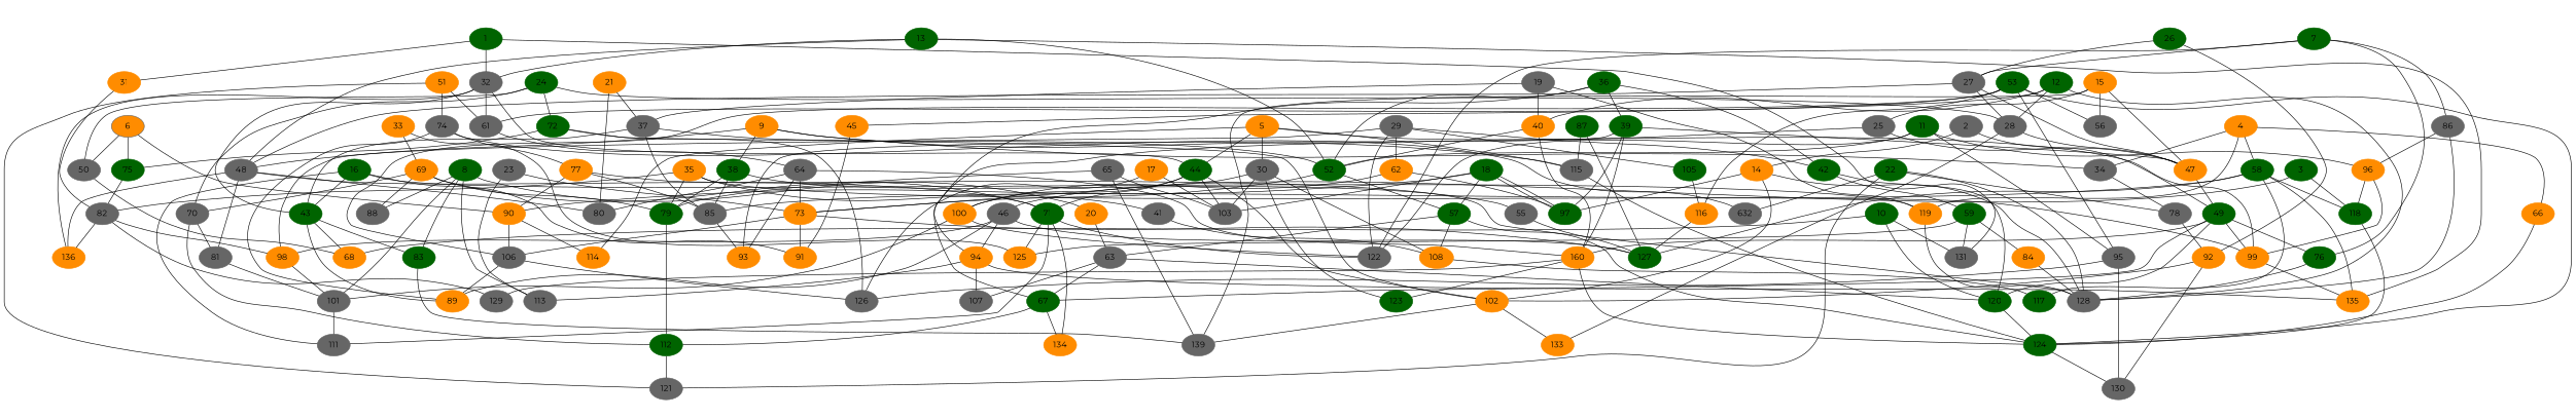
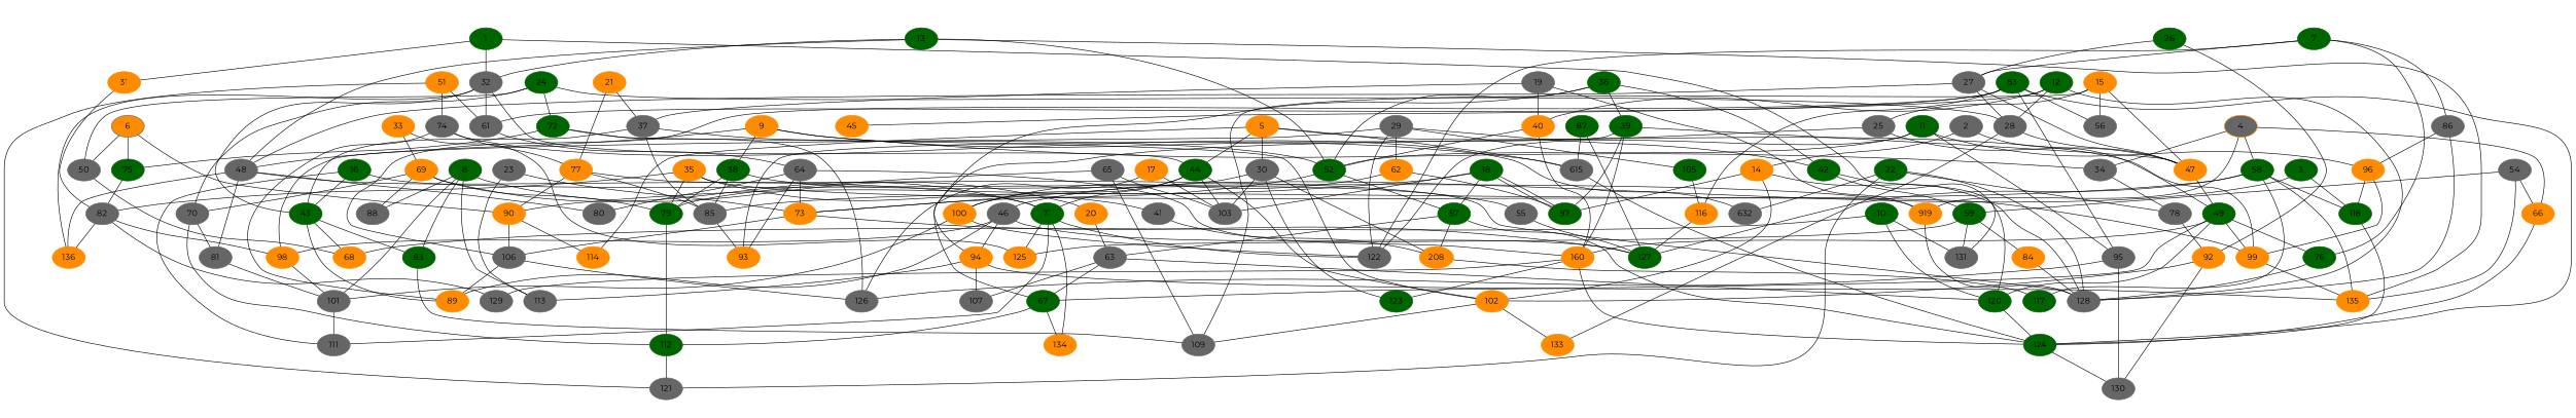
  graph {
    fontname=Montserrat
    node [color=gray40 fontname=Montserrat style=filled]
    edge [fontname=Montserrat]
    1 [color=darkgreen]
    31 [color=darkorange]
    32
    131
    82
    44 [color=darkgreen]
    43 [color=darkgreen]
    61
    136 [color=darkorange]
    14 [color=darkorange]
    2
    49 [color=darkgreen]
    128
    97 [color=darkgreen]
    102 [color=darkorange]
    99 [color=darkorange]
    76 [color=darkgreen]
    120 [color=darkgreen]
    67 [color=darkgreen]
    n20 [color=darkorange label=160]
    3 [color=darkgreen]
    46
    118 [color=darkgreen]
    98 [color=darkorange]
    94 [color=darkorange]
    89 [color=darkorange]
    127 [color=darkgreen]
    124 [color=darkgreen]
-   4 [color=darkorange]
+   4 [color=darkorange fillcolor=gray40]
    34
    58 [color=darkgreen]
    66 [color=darkorange]
-   119 [color=darkorange]
+   119 [color=darkorange label=919]
    78
    135 [color=darkorange]
    85
    117 [color=darkgreen]
    5 [color=darkorange]
    30
    114 [color=darkorange]
-   115
+   115 [label=615]
    103
    73 [color=darkorange]
-   108 [color=darkorange]
+   108 [color=darkorange label=208]
    123 [color=darkgreen]
    71 [color=darkgreen]
    100 [color=darkorange]
    6 [fillcolor=darkorange]
    50
    75 [color=darkgreen]
    90 [color=darkorange]
    68 [color=darkorange]
    106
    7 [color=darkgreen]
    27
    86
    122
    48
    28
    47 [color=darkorange]
    96 [color=darkorange]
    8 [color=darkgreen]
    20 [color=darkorange]
    83 [color=darkgreen]
    88
    101
    113
    63
-   109 [label=139]
+   109
    111
    9 [color=darkorange]
    38 [color=darkgreen]
    79 [color=darkgreen]
    55
    80
    81
    10 [color=darkgreen]
    11 [color=darkgreen]
    52 [color=darkgreen]
    95
    57 [color=darkgreen]
    126
    130
    12 [color=darkgreen]
    40 [color=darkorange]
    45 [color=darkorange]
    133 [color=darkorange]
-   91 [color=darkorange]
    13 [color=darkgreen]
    15 [color=darkorange]
    25
    56
    16 [color=darkgreen]
    17 [color=darkorange]
    18 [color=darkgreen]
    19
    37
    107
    21 [color=darkorange]
    22 [color=darkgreen]
    121
    n102 [label=632]
    92 [color=darkorange]
    23
    24 [color=darkgreen]
    70
    72 [color=darkgreen]
    112 [color=darkgreen]
    134 [color=darkorange]
    26 [color=darkgreen]
    29
    42 [color=darkgreen]
    62 [color=darkorange]
    105 [color=darkgreen]
    59 [color=darkgreen]
    116 [color=darkorange]
    129
    64
    33 [color=darkorange]
    69 [color=darkorange]
    125 [color=darkorange]
    35 [color=darkorange]
    41
    36 [color=darkgreen]
    39 [color=darkgreen]
    93 [color=darkorange]
    84 [color=darkorange]
    51 [color=darkorange]
    74
    77 [color=darkorange]
    53 [color=darkgreen]
+   54
    65
    87 [color=darkgreen]
    1 -- 31
    1 -- 32
    1 -- 131
    31 -- 82
    32 -- 44
    32 -- 43
    32 -- 61
    32 -- 136
    82 -- 136
    82 -- 98
    82 -- 129
    44 -- 102
    44 -- 103
    44 -- 71
    44 -- 100
    43 -- 89
    43 -- 68
    43 -- 83
    61 -- 64
    14 -- 128
    14 -- 97
    14 -- 102
    2 -- 14
    2 -- 49
    49 -- 99
    49 -- 76
    49 -- 120
    49 -- 67
    49 -- n20
    102 -- 109
    102 -- 133
    99 -- 135
    76 -- 128
    120 -- 124
    67 -- 112
    67 -- 134
    n20 -- 124
    n20 -- 123
    n20 -- 129
    3 -- 46
    3 -- 118
    46 -- 98
    46 -- 94
    46 -- 89
    46 -- 127
    118 -- 124
    98 -- 101
    94 -- 135
    94 -- 113
    94 -- 107
    124 -- 130
    4 -- 34
    4 -- 58
    4 -- 66
    4 -- 119
    34 -- 78
    58 -- 118
    58 -- 127
    58 -- 135
    58 -- 85
    58 -- 117
    66 -- 124
    119 -- 128
    78 -- 92
    85 -- 93
    5 -- 44
    5 -- 99
    5 -- 30
    5 -- 114
    5 -- 115
    30 -- 103
    30 -- 73
    30 -- 108
    30 -- 123
    115 -- 124
    73 -- 127
    73 -- 106
-   73 -- 91
    108 -- 117
    71 -- 122
    71 -- 111
    71 -- 134
    71 -- 125
    100 -- 122
    100 -- 101
    6 -- 50
    6 -- 75
    6 -- 90
    50 -- 68
    75 -- 82
    90 -- 114
    90 -- 106
    106 -- 89
    106 -- 126
    7 -- 76
    7 -- 27
    7 -- 86
    7 -- 122
    27 -- 48
    27 -- 28
    27 -- 47
    86 -- 128
    86 -- 96
    48 -- 136
    48 -- 71
    48 -- 80
    48 -- 81
    28 -- 47
    28 -- 133
    47 -- 49
    96 -- 99
    96 -- 118
    8 -- 20
    8 -- 83
    8 -- 88
    8 -- 101
    8 -- 113
    20 -- 63
    83 -- 109
    101 -- 111
    63 -- 120
    63 -- 67
    63 -- 107
    9 -- 34
    9 -- 115
    9 -- 48
    9 -- 38
    38 -- 85
    38 -- 79
    38 -- 55
    79 -- 112
    55 -- 127
    81 -- 101
    10 -- 131
    10 -- 120
    10 -- 68
    11 -- 122
    11 -- 96
    11 -- 52
    11 -- 95
    52 -- 73
    52 -- 57
    95 -- 126
    95 -- 130
    57 -- 124
    57 -- 108
    57 -- 63
    12 -- 128
    12 -- 28
    12 -- 40
    12 -- 45
    40 -- n20
    40 -- 52
-   45 -- 91
    13 -- 32
    13 -- 135
    13 -- 48
    13 -- 52
    15 -- 47
    15 -- 109
    15 -- 25
    15 -- 56
    25 -- 67
    25 -- 47
    16 -- 43
    16 -- 119
    16 -- 111
-   16 -- 91
    17 -- 103
    17 -- 126
    18 -- 97
    18 -- 97
    18 -- 103
    18 -- 90
    18 -- 57
    19 -- 119
    19 -- 40
    19 -- 37
    37 -- 43
    37 -- 85
    37 -- 52
-   21 -- 80
+   21 -- 77
    21 -- 37
    22 -- 128
    22 -- 78
    22 -- 121
    22 -- n102
    92 -- 102
    92 -- 130
    23 -- 73
    23 -- 113
    24 -- 50
    24 -- 28
    24 -- 70
    24 -- 72
    70 -- 81
    70 -- 112
    72 -- 102
    72 -- 75
    72 -- 126
    112 -- 121
    26 -- 27
    26 -- 92
    29 -- 98
    29 -- 122
    29 -- 42
    29 -- 62
    29 -- 105
    42 -- 120
    42 -- 59
    62 -- 97
    62 -- 100
    105 -- 116
    59 -- 131
    59 -- 125
    59 -- 84
    116 -- 127
    64 -- n20
    64 -- 73
    64 -- 80
    64 -- 93
    33 -- 69
    33 -- 125
    69 -- 71
    69 -- 88
    69 -- 79
    69 -- 70
    35 -- 82
    35 -- 99
    35 -- 79
    35 -- 41
    41 -- 108
    36 -- 94
    36 -- 52
    36 -- 42
    36 -- 39
    39 -- 97
    39 -- n20
    39 -- 47
    39 -- 93
    84 -- 128
    51 -- 61
    51 -- 121
    51 -- 74
    74 -- 89
    74 -- n102
    74 -- 77
    77 -- 128
    77 -- 85
    77 -- 90
    53 -- 61
    53 -- 124
    53 -- 106
    53 -- 95
    53 -- 56
    53 -- 116
+   54 -- 66
+   54 -- 135
+   54 -- 59
    65 -- 103
    65 -- 109
    65 -- 79
    87 -- 127
    87 -- 115
  }
